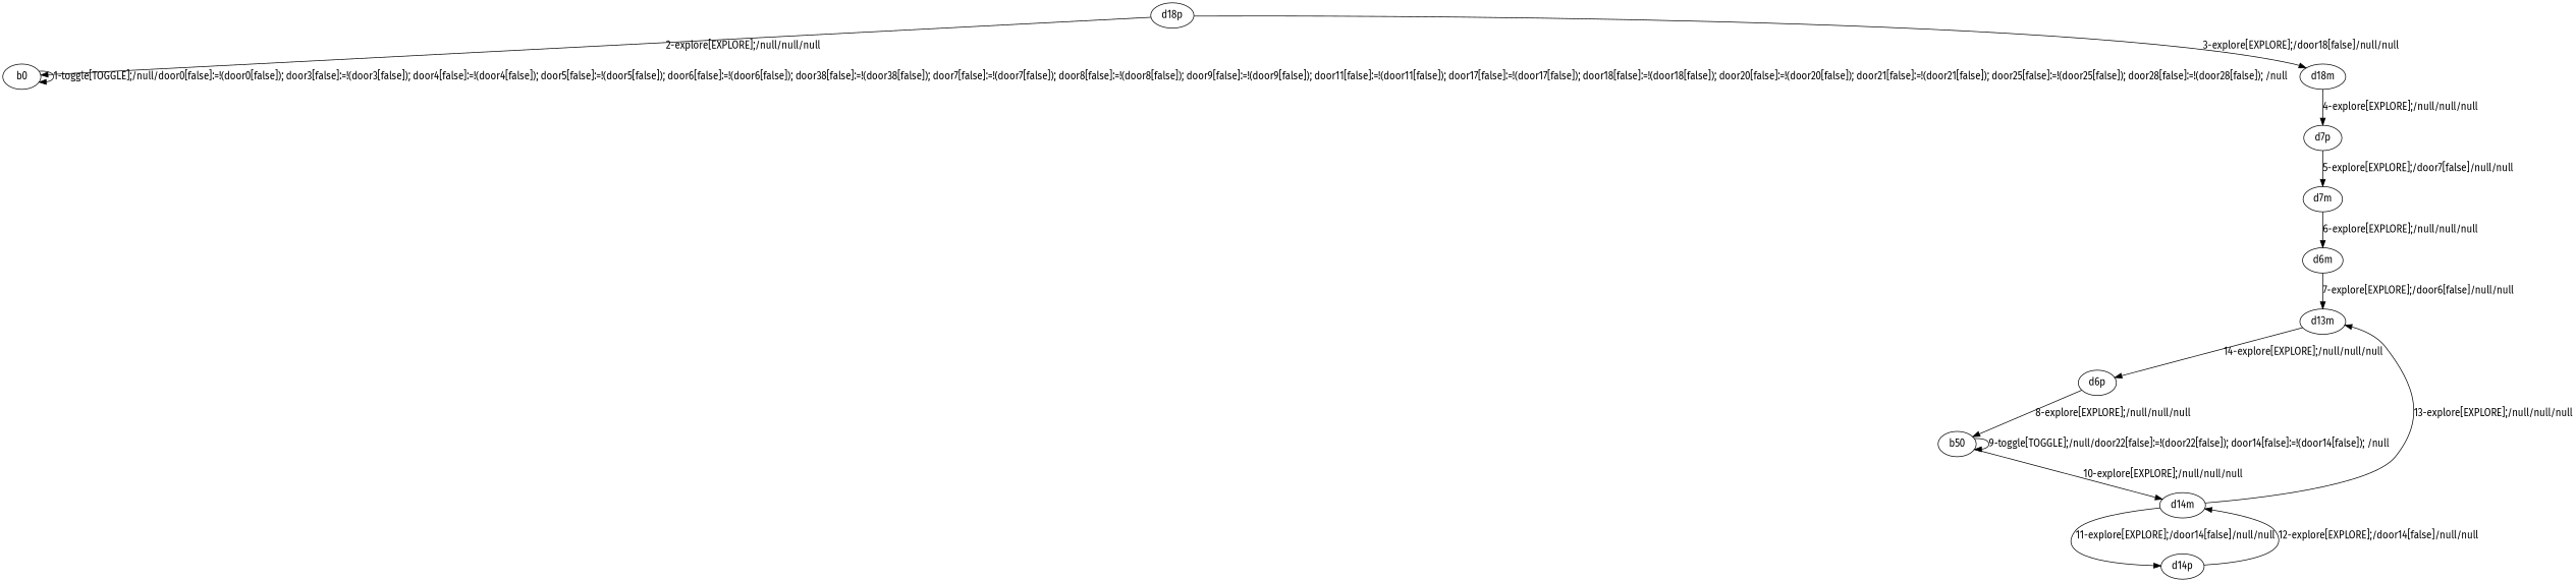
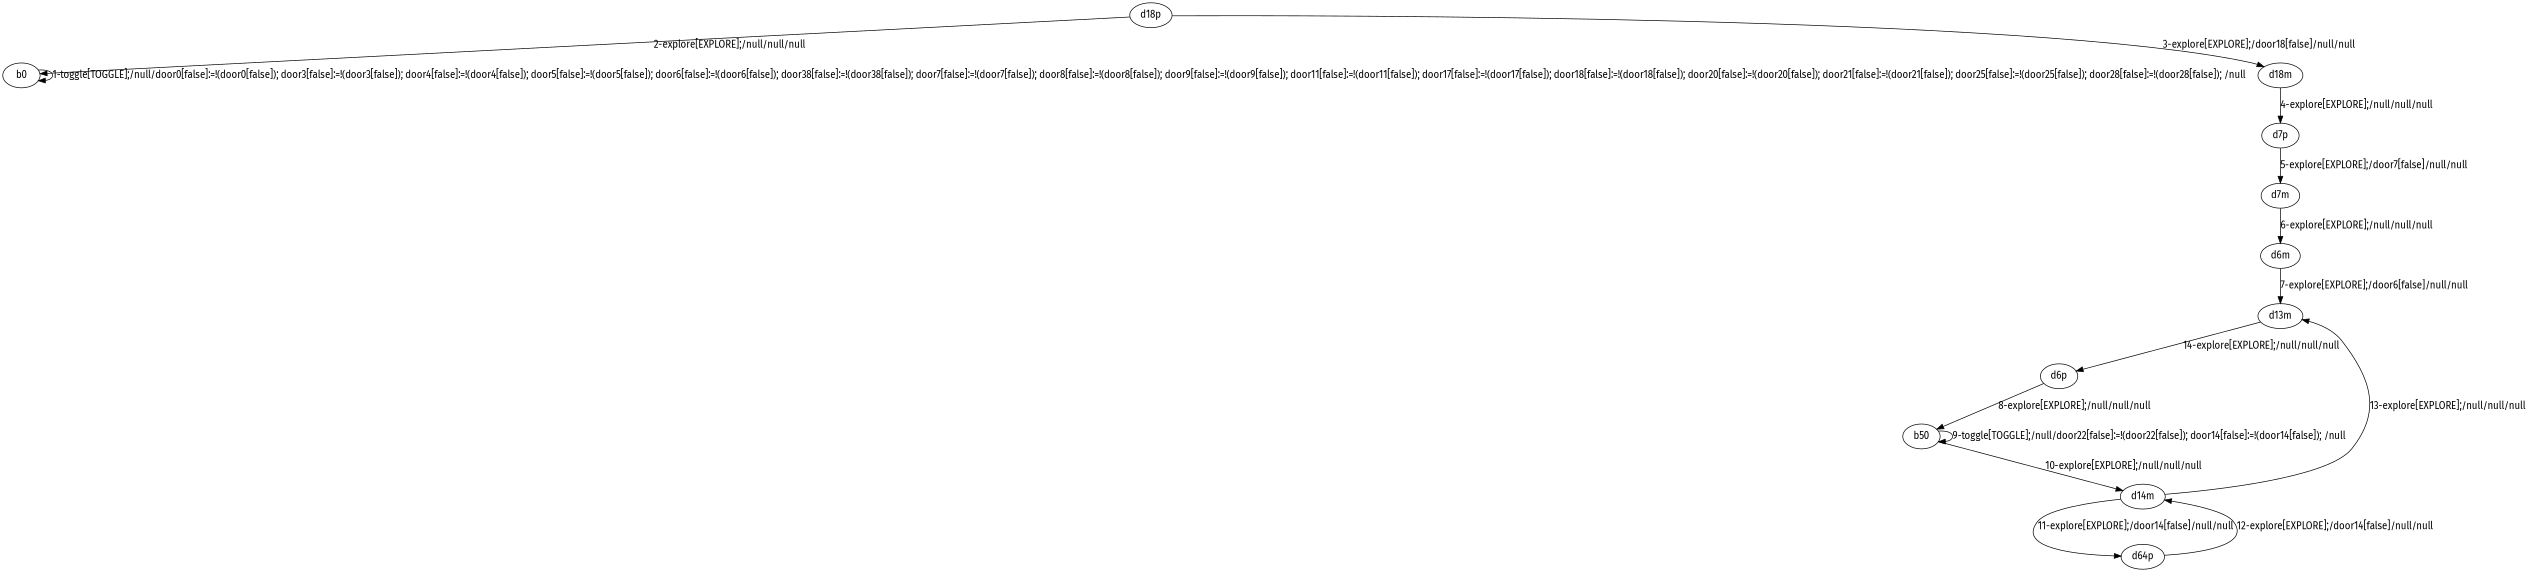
  digraph {
    fontname="Fira Sans"
    node [fontname="Fira Sans"]
    edge [fontname="Fira Sans"]
    b0
    d18p
    d18m
    d7p
    d7m
    d6m
    d13m
    d6p
    b50
    d14m
-   d14p
+   d14p [label=d64p]
    b0 -> b0 [label="1-toggle[TOGGLE];/null/door0[false]:=!(door0[false]); door3[false]:=!(door3[false]); door4[false]:=!(door4[false]); door5[false]:=!(door5[false]); door6[false]:=!(door6[false]); door38[false]:=!(door38[false]); door7[false]:=!(door7[false]); door8[false]:=!(door8[false]); door9[false]:=!(door9[false]); door11[false]:=!(door11[false]); door17[false]:=!(door17[false]); door18[false]:=!(door18[false]); door20[false]:=!(door20[false]); door21[false]:=!(door21[false]); door25[false]:=!(door25[false]); door28[false]:=!(door28[false]); /null"]
    d18p -> b0 [label="2-explore[EXPLORE];/null/null/null"]
    d18p -> d18m [label="3-explore[EXPLORE];/door18[false]/null/null"]
    d18m -> d7p [label="4-explore[EXPLORE];/null/null/null"]
    d7p -> d7m [label="5-explore[EXPLORE];/door7[false]/null/null"]
    d7m -> d6m [label="6-explore[EXPLORE];/null/null/null"]
    d6m -> d13m [label="7-explore[EXPLORE];/door6[false]/null/null"]
    d13m -> d6p [label="14-explore[EXPLORE];/null/null/null"]
    d6p -> b50 [label="8-explore[EXPLORE];/null/null/null"]
    b50 -> b50 [label="9-toggle[TOGGLE];/null/door22[false]:=!(door22[false]); door14[false]:=!(door14[false]); /null"]
    b50 -> d14m [label="10-explore[EXPLORE];/null/null/null"]
    d14m -> d13m [label="13-explore[EXPLORE];/null/null/null"]
    d14m -> d14p [label="11-explore[EXPLORE];/door14[false]/null/null"]
    d14p -> d14m [label="12-explore[EXPLORE];/door14[false]/null/null"]
  }
